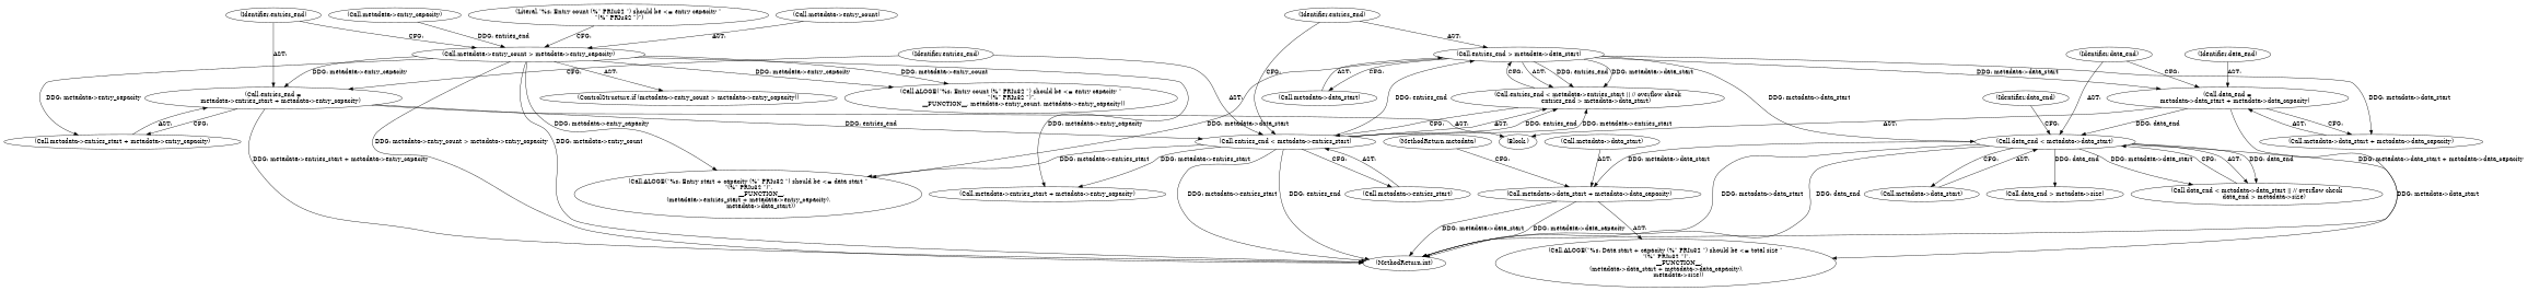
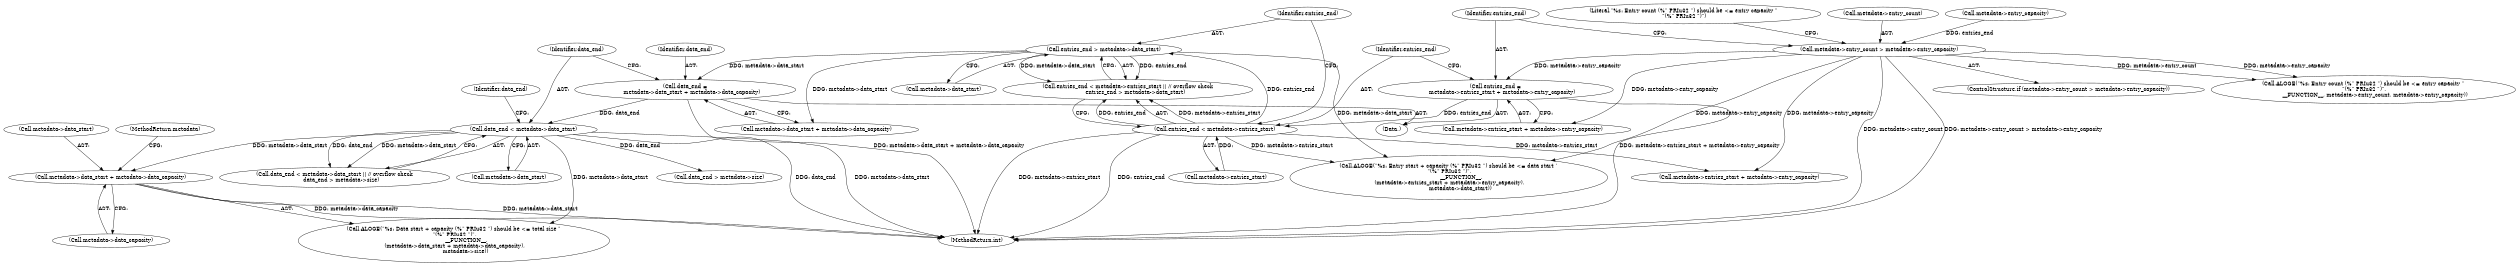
  digraph {
    n1 [label="(Call,metadata->data_start + metadata->data_capacity)"]
+   n2 [label="(Call,metadata->data_capacity)"]
    n3 [label="(Call,ALOGE(\"%s: Data start + capacity (%\" PRIu32 \") should be <= total size \"\n \"(%\" PRIu32 \")\",\n               __FUNCTION__,\n (metadata->data_start + metadata->data_capacity),\n              metadata->size))"]
    n4 [label="(MethodReturn,int)"]
    n5 [label="(Call,data_end < metadata->data_start)"]
    n6 [label="(Call,metadata->data_start)"]
    n7 [label="(Call,data_end > metadata->size)"]
    n8 [label="(Call,data_end < metadata->data_start || // overflow check\n        data_end > metadata->size)"]
    n9 [label="(Call,data_end =\n        metadata->data_start + metadata->data_capacity)"]
    n10 [label="(Call,metadata->data_start + metadata->data_capacity)"]
-   n11 [label="(Block,)"]
+   n11 [label="(Data,)"]
    n12 [label="(Call,entries_end > metadata->data_start)"]
    n13 [label="(Call,ALOGE(\"%s: Entry start + capacity (%\" PRIu32 \") should be <= data start \"\n \"(%\" PRIu32 \")\",\n               __FUNCTION__,\n (metadata->entries_start + metadata->entry_capacity),\n              metadata->data_start))"]
    n14 [label="(Call,entries_end < metadata->entries_start || // overflow check\n         entries_end > metadata->data_start)"]
    n15 [label="(Call,metadata->data_start)"]
    n16 [label="(Call,entries_end < metadata->entries_start)"]
    n17 [label="(Call,metadata->entries_start + metadata->entry_capacity)"]
    n18 [label="(Call,metadata->entries_start)"]
    n19 [label="(Call,entries_end =\n        metadata->entries_start + metadata->entry_capacity)"]
    n20 [label="(Call,metadata->entries_start + metadata->entry_capacity)"]
    n21 [label="(Call,metadata->entry_count > metadata->entry_capacity)"]
    n22 [label="(ControlStructure,if (metadata->entry_count > metadata->entry_capacity))"]
    n23 [label="(Call,ALOGE(\"%s: Entry count (%\" PRIu32 \") should be <= entry capacity \"\n \"(%\" PRIu32 \")\",\n              __FUNCTION__, metadata->entry_count, metadata->entry_capacity))"]
    n24 [label="(Call,metadata->entry_capacity)"]
    n25 [label="(Identifier,data_end)"]
    n26 [label="(Identifier,data_end)"]
    n27 [label="(Literal,\"%s: Entry count (%\" PRIu32 \") should be <= entry capacity \"\n \"(%\" PRIu32 \")\")"]
    n28 [label="(Identifier,entries_end)"]
    n29 [label="(Call,metadata->entry_count)"]
    n30 [label="(Call,metadata->data_start)"]
    n31 [label="(Identifier,entries_end)"]
    n32 [label="(Identifier,entries_end)"]
    n33 [label="(Identifier,data_end)"]
    n34 [label="(MethodReturn,metadata)"]
+   n1 -> n2 [label="CFG: "]
    n1 -> n3 [label="AST: "]
    n1 -> n4 [label="DDG: metadata->data_start"]
    n1 -> n4 [label="DDG: metadata->data_capacity"]
+   n2 -> n1 [label="AST: "]
    n5 -> n1 [label="DDG: metadata->data_start"]
    n5 -> n3 [label="DDG: metadata->data_start"]
    n5 -> n4 [label="DDG: metadata->data_start"]
    n5 -> n4 [label="DDG: data_end"]
    n5 -> n6 [label="CFG: "]
    n5 -> n7 [label="DDG: data_end"]
    n5 -> n8 [label="AST: "]
    n5 -> n8 [label="DDG: data_end"]
    n5 -> n8 [label="DDG: metadata->data_start"]
    n6 -> n5 [label="AST: "]
    n8 -> n5 [label="CFG: "]
    n9 -> n4 [label="DDG: metadata->data_start + metadata->data_capacity"]
    n9 -> n5 [label="DDG: data_end"]
    n9 -> n10 [label="CFG: "]
    n9 -> n11 [label="AST: "]
    n10 -> n9 [label="AST: "]
-   n12 -> n5 [label="DDG: metadata->data_start"]
    n12 -> n9 [label="DDG: metadata->data_start"]
    n12 -> n10 [label="DDG: metadata->data_start"]
    n12 -> n13 [label="DDG: metadata->data_start"]
    n12 -> n14 [label="AST: "]
    n12 -> n14 [label="DDG: entries_end"]
    n12 -> n14 [label="DDG: metadata->data_start"]
    n12 -> n15 [label="CFG: "]
    n14 -> n12 [label="CFG: "]
    n14 -> n16 [label="CFG: "]
    n15 -> n12 [label="AST: "]
    n16 -> n4 [label="DDG: entries_end"]
    n16 -> n4 [label="DDG: metadata->entries_start"]
    n16 -> n12 [label="DDG: entries_end"]
    n16 -> n13 [label="DDG: metadata->entries_start"]
    n16 -> n14 [label="AST: "]
    n16 -> n14 [label="DDG: entries_end"]
    n16 -> n14 [label="DDG: metadata->entries_start"]
    n16 -> n17 [label="DDG: metadata->entries_start"]
-   n16 -> n18 [label="CFG: "]
-   n18 -> n16 [label="AST: "]
+   n16 -> n18 [label="AST: "]
+   n18 -> n16 [label="DDG: "]
    n19 -> n4 [label="DDG: metadata->entries_start + metadata->entry_capacity"]
    n19 -> n11 [label="AST: "]
    n19 -> n16 [label="DDG: entries_end"]
    n19 -> n20 [label="CFG: "]
    n20 -> n19 [label="AST: "]
    n21 -> n4 [label="DDG: metadata->entry_count"]
    n21 -> n4 [label="DDG: metadata->entry_count > metadata->entry_capacity"]
    n21 -> n13 [label="DDG: metadata->entry_capacity"]
    n21 -> n17 [label="DDG: metadata->entry_capacity"]
    n21 -> n19 [label="DDG: metadata->entry_capacity"]
    n21 -> n20 [label="DDG: metadata->entry_capacity"]
    n21 -> n22 [label="AST: "]
    n21 -> n23 [label="DDG: metadata->entry_count"]
    n21 -> n23 [label="DDG: metadata->entry_capacity"]
    n24 -> n21 [label="DDG: entries_end"]
    n25 -> n5 [label="CFG: "]
    n26 -> n5 [label="AST: "]
    n26 -> n9 [label="CFG: "]
    n27 -> n21 [label="CFG: "]
    n28 -> n12 [label="AST: "]
    n28 -> n16 [label="CFG: "]
    n29 -> n21 [label="AST: "]
    n30 -> n1 [label="AST: "]
    n31 -> n16 [label="AST: "]
    n31 -> n19 [label="CFG: "]
    n32 -> n19 [label="AST: "]
    n32 -> n21 [label="CFG: "]
    n33 -> n9 [label="AST: "]
    n34 -> n1 [label="CFG: "]
  }
